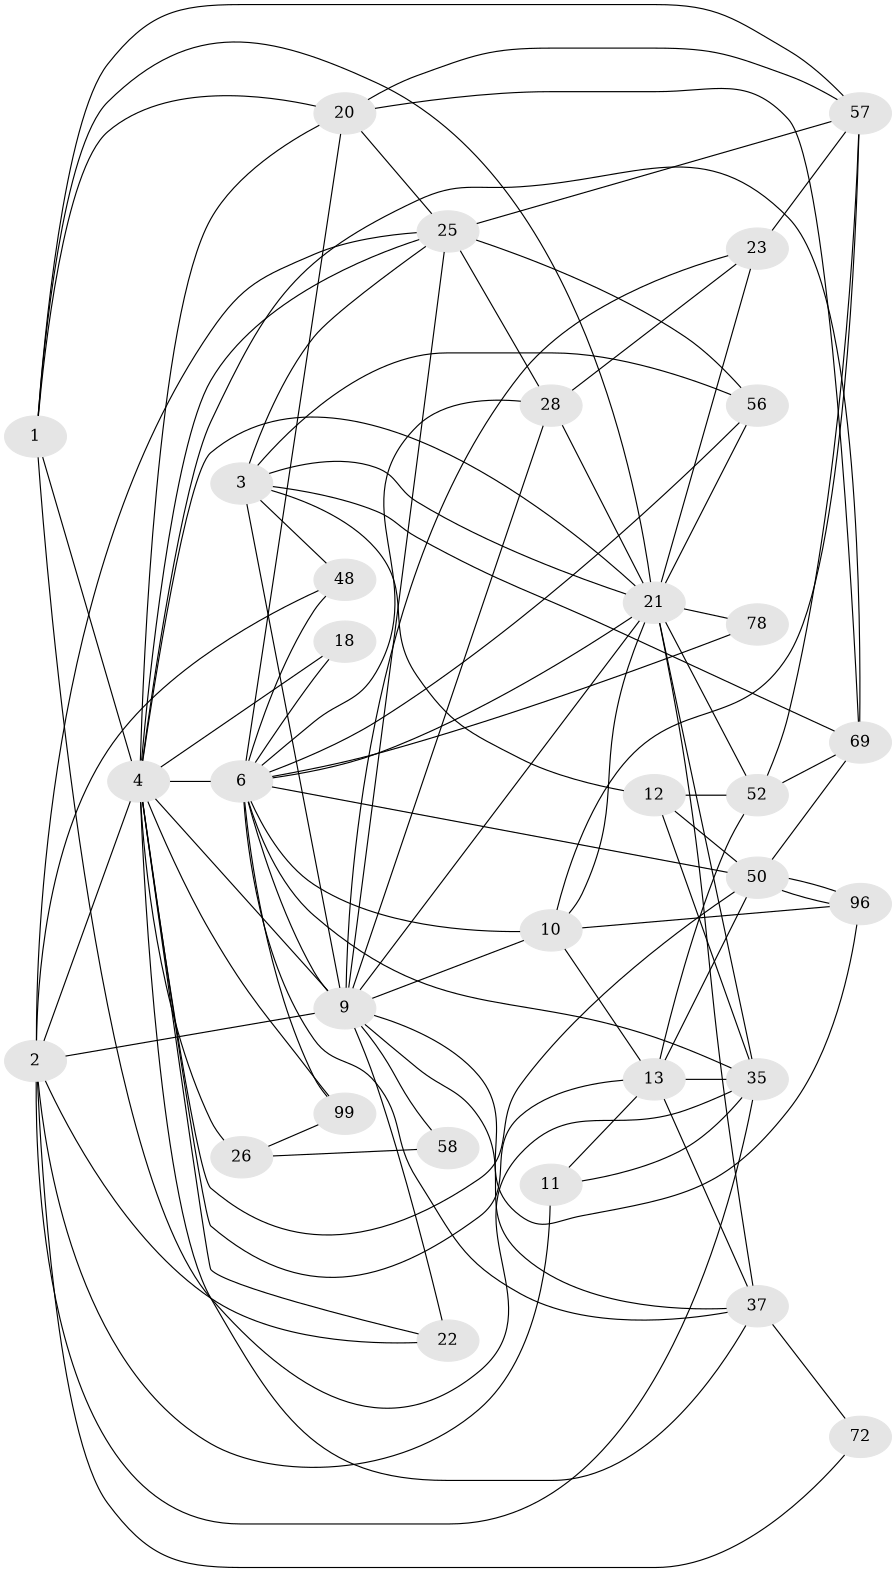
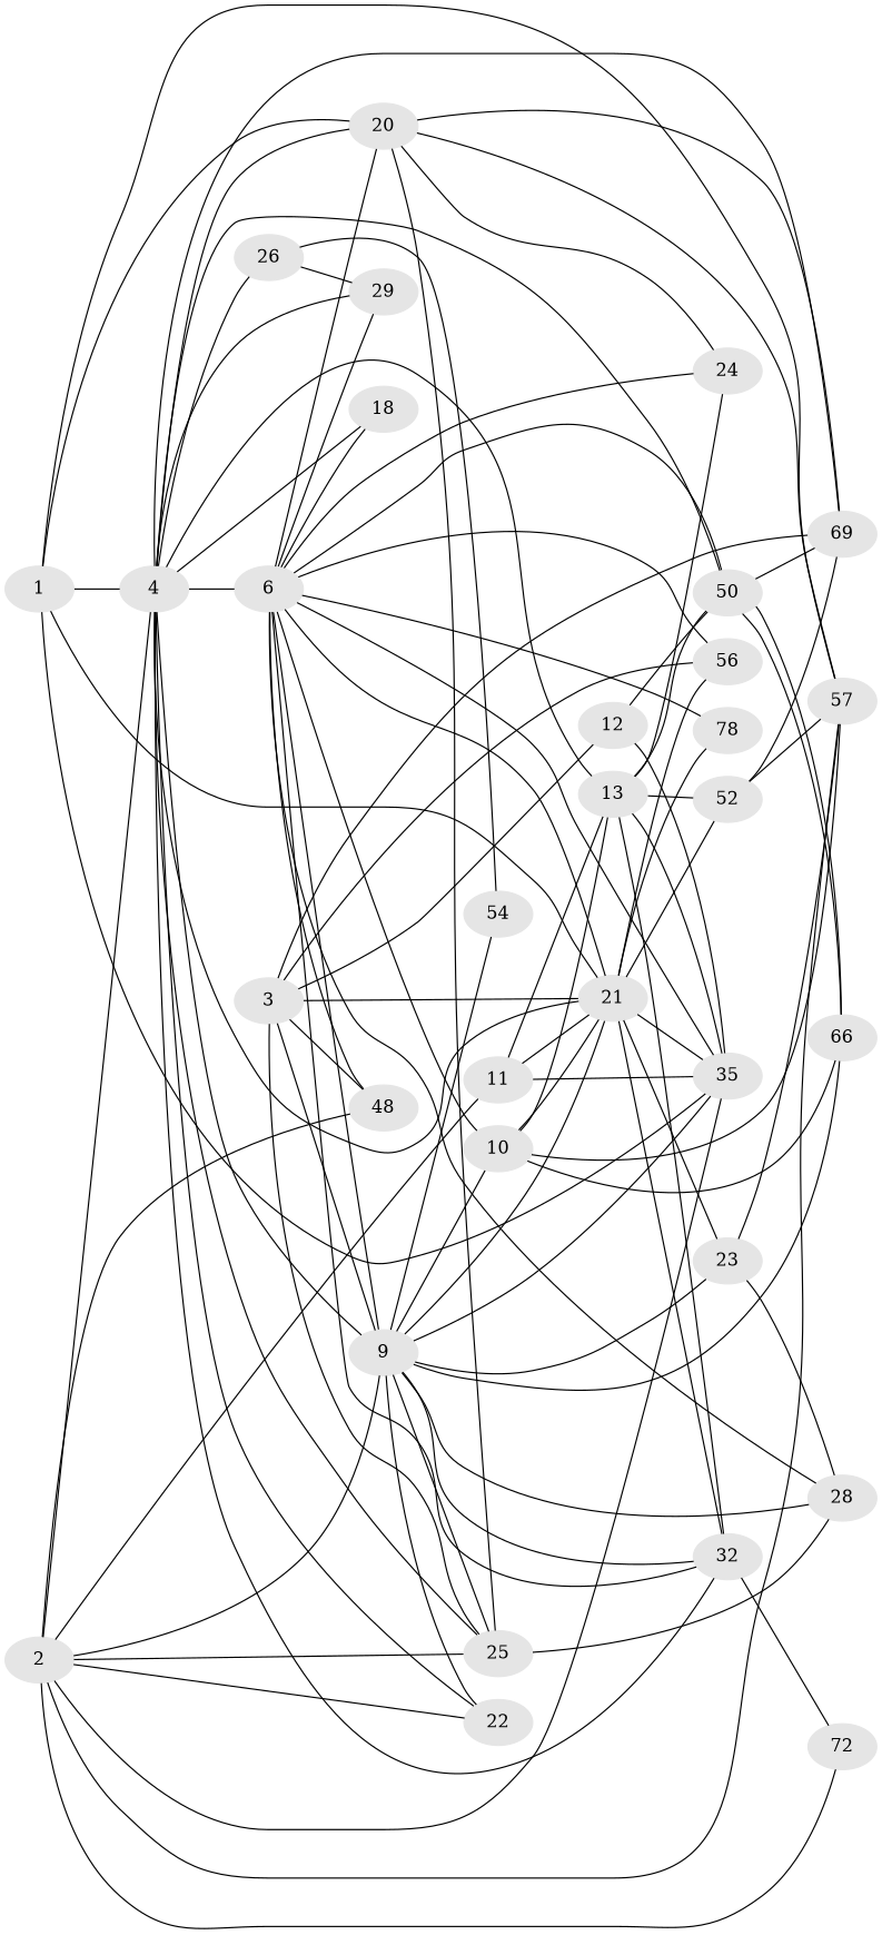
  graph {
    rankdir=LR
    node [color=gray90 style=filled]
    1 [super="+64+62+32"]
    4 [super="+73+5+15"]
    20 [super="+74+53+27"]
    21 [super="+47+33+30"]
    35 [super="+36"]
    57 [super="+79+59"]
    9 [super="+17+19"]
    22
    25 [super="+67+42"]
    69 [super="+83"]
    6 [super="+7+54+45"]
    13 [super="+68+43"]
    18
    26
-   29 [label=99]
-   37 [super="+49"]
+   29
+   37 [super="+49" label=32]
    n17 [label=50 super="+70"]
+   24
    56
    78
    23
    52
    2 [super="+8"]
    11 [super="+76"]
    48
    72
    10 [super="+34"]
    28 [super="+60"]
-   58
-   66 [label=96]
+   58 [label=54]
+   66
    3 [super="+80"]
    12 [super="+81"]
    1 -- 4 [weight=2]
    1 -- 20
    1 -- 21
    1 -- 35
    1 -- 57
    4 -- 20 [weight=3]
    4 -- 21
    4 -- 9
    4 -- 22
    4 -- 25 [weight=2]
    4 -- 69
    4 -- 6 [weight=3]
    4 -- 13
    4 -- 18
    4 -- 26
    4 -- 29
    4 -- 37
    4 -- n17
    20 -- 57 [weight=3]
    20 -- 25
    20 -- 69
+   20 -- 24
    21 -- 35
    21 -- 37 [weight=2]
    21 -- 56
    21 -- 78
    21 -- 23
    21 -- 52
    9 -- 21 [weight=2]
+   9 -- 35 [weight=3]
    9 -- 22
    9 -- 25
    9 -- 37
    9 -- 23
    9 -- 10
    9 -- 28 [weight=2]
    9 -- 58
    9 -- 66
-   25 -- 56
    25 -- 28
    6 -- 20
    6 -- 21
    6 -- 35
    6 -- 9
    6 -- 18
    6 -- 29
    6 -- 37
    6 -- n17
+   6 -- 24
    6 -- 56
    6 -- 78
    6 -- 48
    6 -- 10
    6 -- 28
    13 -- 35
    13 -- 37
    13 -- n17
+   13 -- 24
    13 -- 52
    26 -- 29
    26 -- 58
    37 -- 72
    n17 -- 69
    n17 -- 66
    n17 -- 66
    23 -- 57
    23 -- 28
    52 -- 57
    52 -- 69
    2 -- 4
    2 -- 35
-   25 -- 57
+   2 -- 57
    2 -- 9 [weight=2]
    2 -- 22
    2 -- 25
    2 -- 11
    2 -- 48
    2 -- 72
-   28 -- 21
+   11 -- 21
    11 -- 35
    11 -- 13
    10 -- 21
    10 -- 57
    10 -- 13
    10 -- 66
    3 -- 21 [weight=2]
    3 -- 9 [weight=2]
    3 -- 25
    3 -- 69
    3 -- 56
    3 -- 48
    3 -- 12
    12 -- 35
    12 -- n17
-   12 -- 52
  }
